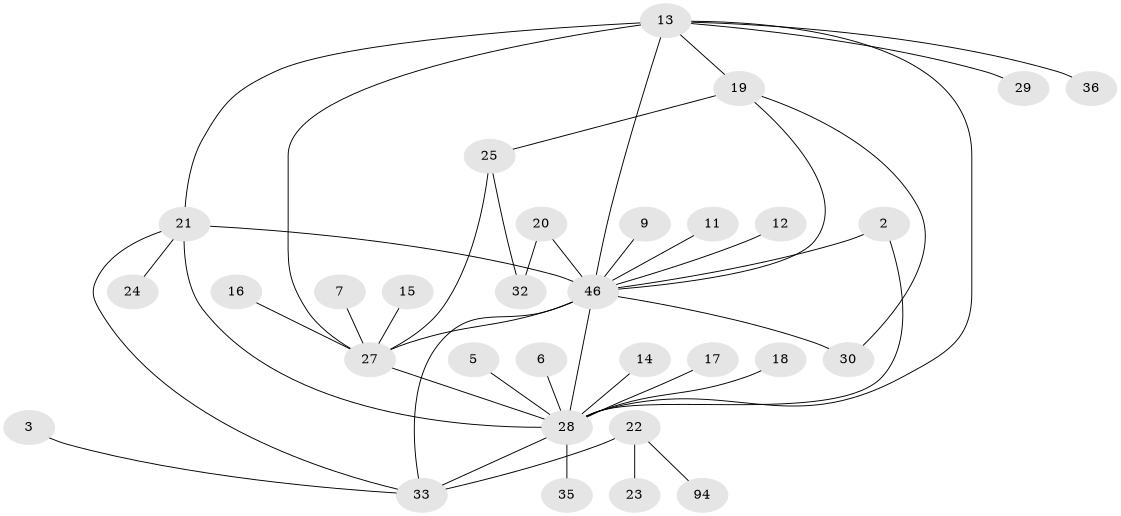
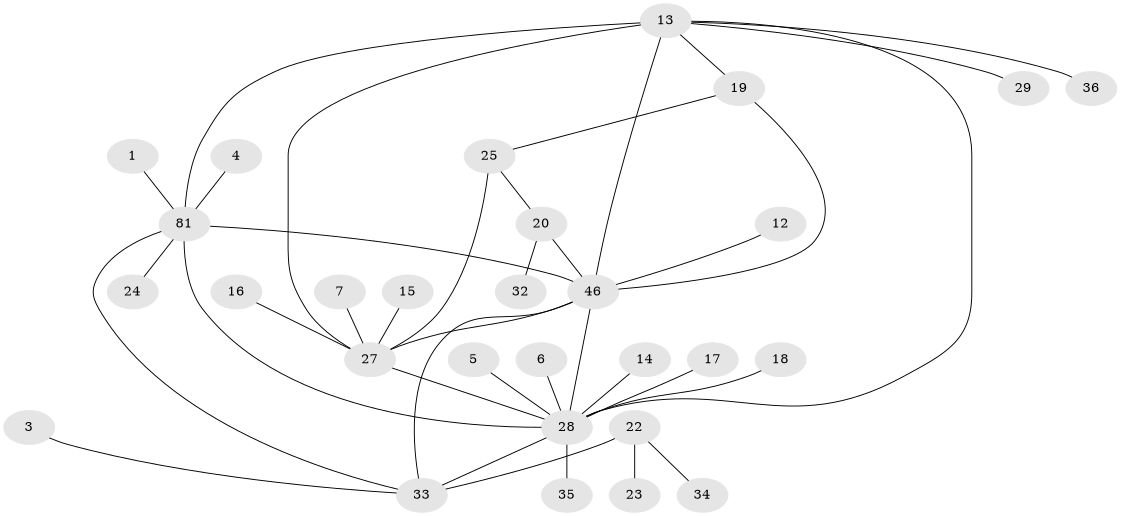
  graph {
    node [color=gray90 style=filled]
    edge [weight=1.0]
-   21
+   1
+   21 [label=81]
    n3 [label=46]
    28
    33
    24
-   2
    27
-   30
    35
    3
+   4
    5
    6
    7
-   9
-   11
    12
    13
    19
    29
    36
    25
    14
    15
    16
    17
    18
    32
    20
    22
    23
-   34 [label=94]
+   34
+   1 -- 21
    21 -- n3 [weight=3.0]
    21 -- 28
    21 -- 33
    21 -- 24
    n3 -- 28
    n3 -- 33
    n3 -- 27
-   n3 -- 30 [weight=2.0]
    28 -- 33
    28 -- 35
-   2 -- n3
-   2 -- 28
    27 -- 28
    3 -- 33
+   4 -- 21
    5 -- 28
    6 -- 28
    7 -- 27
-   9 -- n3
-   11 -- n3
    12 -- n3
    13 -- 21
    13 -- n3 [weight=2.0]
    13 -- 28
    13 -- 27
    13 -- 19
    13 -- 29
    13 -- 36
    19 -- n3
-   19 -- 30
    19 -- 25
    25 -- 27 [weight=2.0]
-   25 -- 32
+   25 -- 20
    14 -- 28
    15 -- 27
    16 -- 27
    17 -- 28
    18 -- 28
    20 -- n3
    20 -- 32
    22 -- 33
    22 -- 23
    22 -- 34
  }
